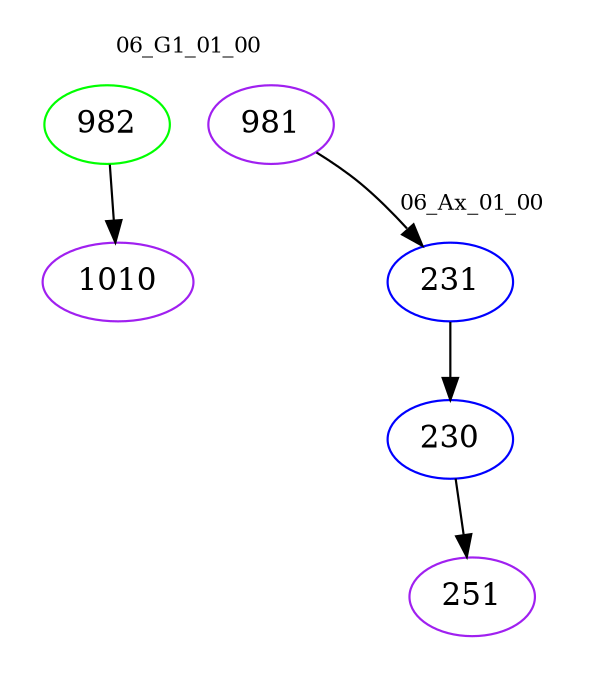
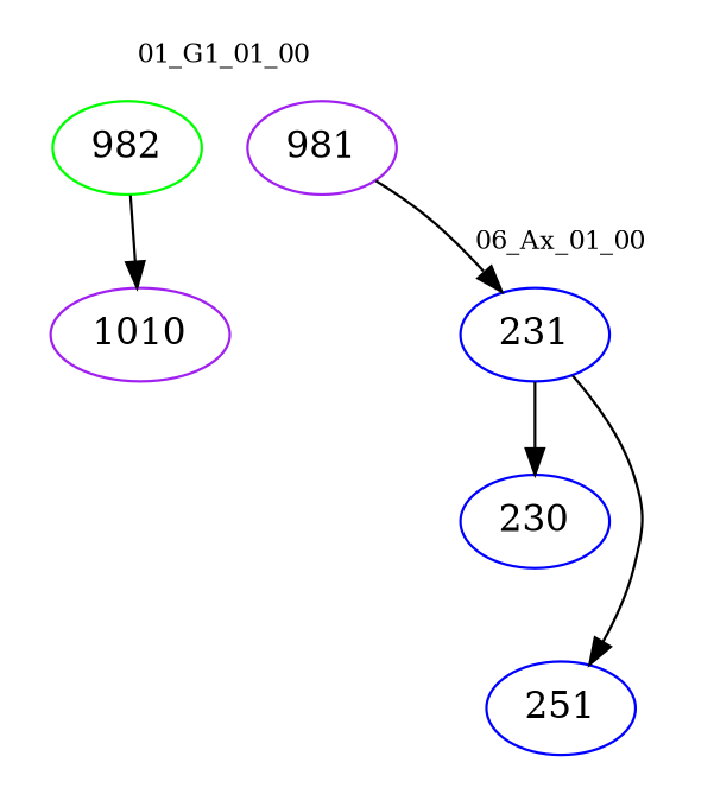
  digraph {
    node [color=blue]
    edge [color=black]
    n1 [label=231]
    n2 [label=230]
-   n3 [color=purple label=251]
+   n3 [label=251]
    n4 [color=purple label=981]
    n5 [color=green label=982]
    n6 [color=purple label=1010]
    subgraph cluster_1 {
      color=white
      fontsize=10
      label="06_Ax_01_00"
      n1
      n2
      n3
    }
    subgraph cluster_2 {
      color=white
      fontsize=10
-     label="06_G1_01_00"
+     label="01_G1_01_00"
      n4
      n5
      n6
    }
    n1 -> n2
-   n2 -> n3
+   n1 -> n3
    n4 -> n1
    n5 -> n6
  }
